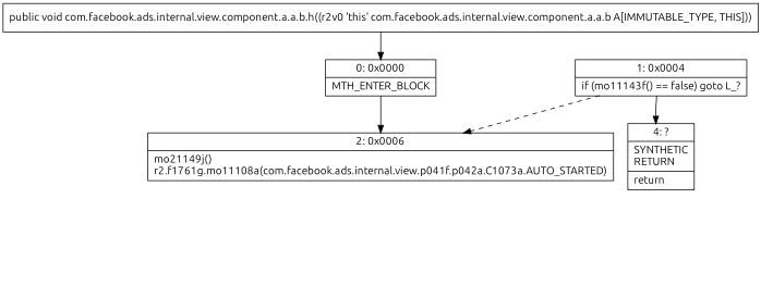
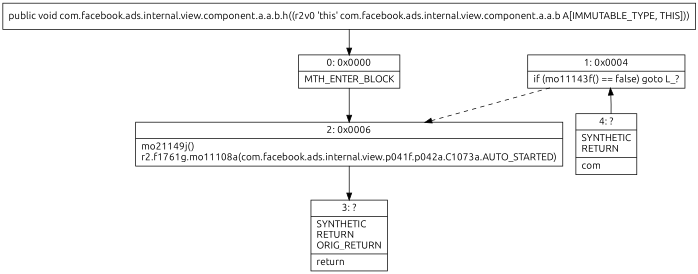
  digraph {
    fontname=Ubuntu
    node [fontname=Ubuntu shape=record]
    edge [fontname=Ubuntu]
    n1 [label="{0\:\ 0x0000|MTH_ENTER_BLOCK\l}"]
    n2 [label="{2\:\ 0x0006|mo21149j()\lr2.f1761g.mo11108a(com.facebook.ads.internal.view.p041f.p042a.C1073a.AUTO_STARTED)\l}"]
    n3 [label="{1\:\ 0x0004|if (mo11143f() == false) goto L_?\l}"]
-   n4 [label="{4\:\ ?|SYNTHETIC\lRETURN\l|return\l}"]
+   n4 [label="{4\:\ ?|SYNTHETIC\lRETURN\l|com\l}"]
+   n5 [label="{3\:\ ?|SYNTHETIC\lRETURN\lORIG_RETURN\l|return\l}"]
    n6 [label="{public void com.facebook.ads.internal.view.component.a.a.b.h((r2v0 'this' com.facebook.ads.internal.view.component.a.a.b A[IMMUTABLE_TYPE, THIS])) }"]
    n1 -> n2
+   n2 -> n5
    n3 -> n2 [style=dashed]
-   n3 -> n4
+   n4 -> n3
    n6 -> n1
  }
